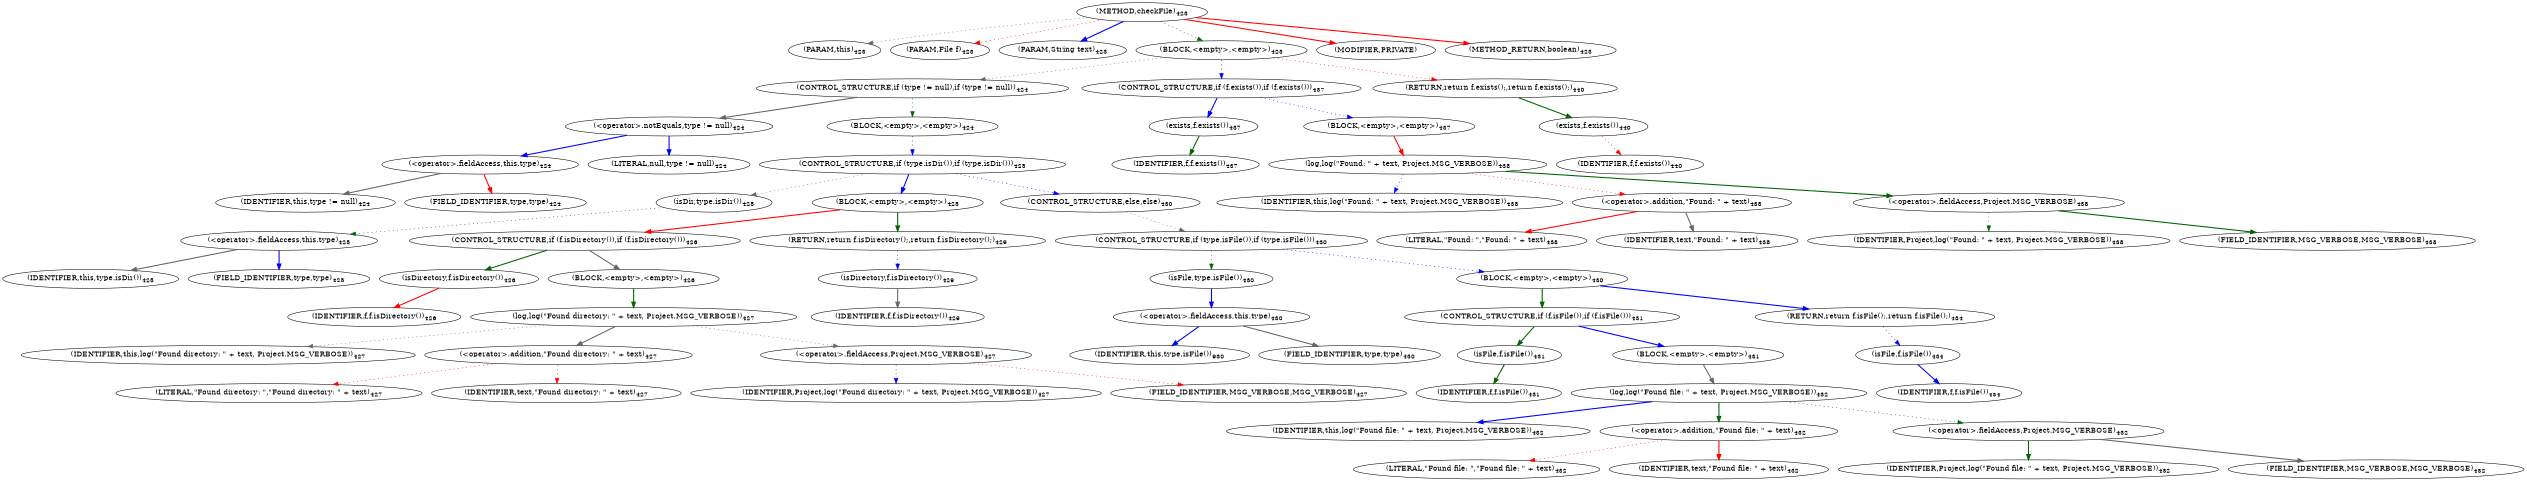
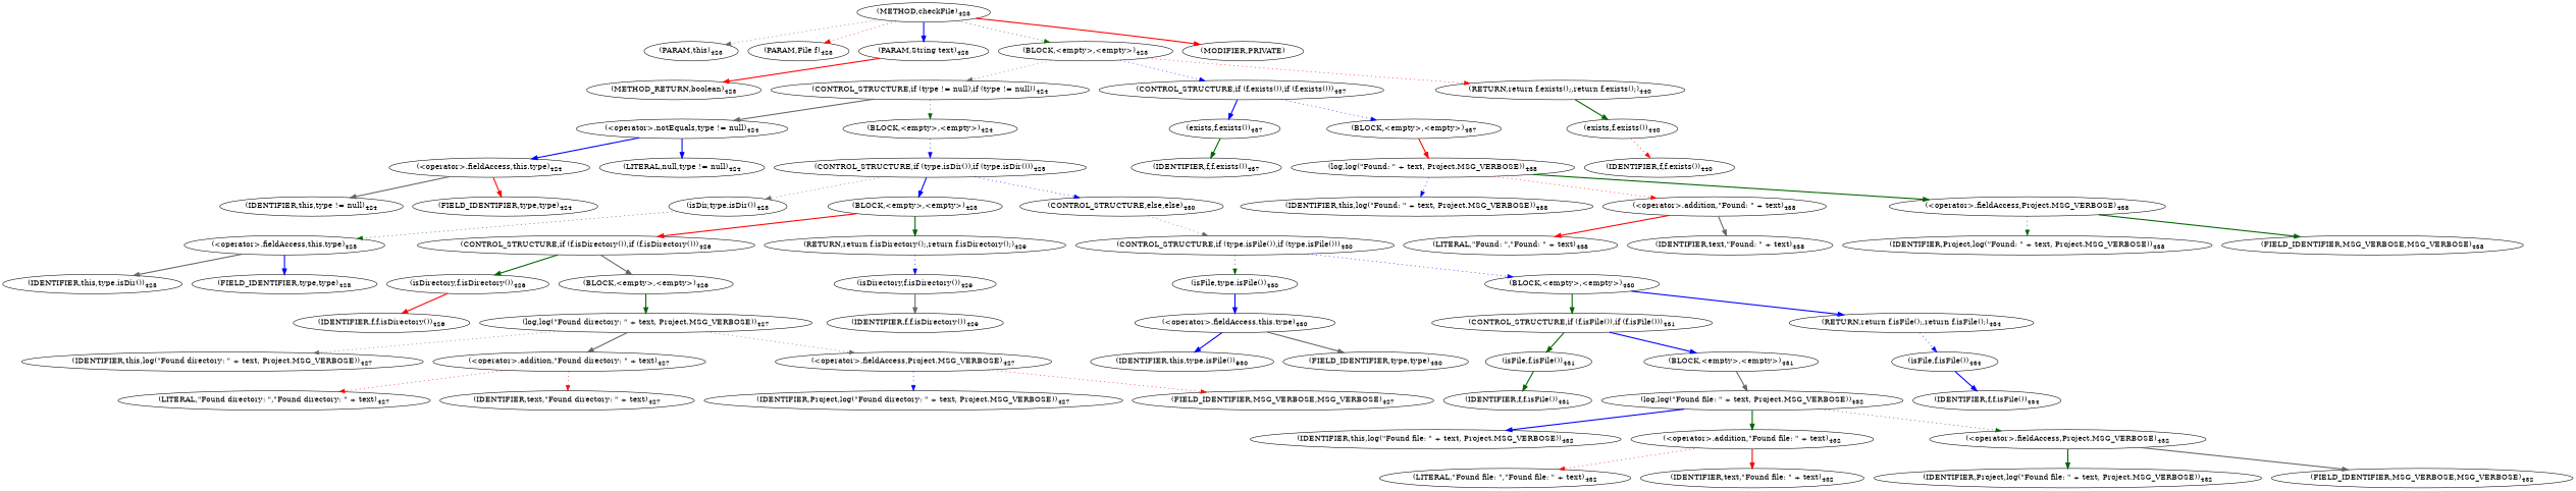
  digraph {
    edge [color=blue style=bold]
    n1 [label=<(METHOD,checkFile)<SUB>423</SUB>>]
    n2 [label=<(PARAM,this)<SUB>423</SUB>>]
    n3 [label=<(PARAM,File f)<SUB>423</SUB>>]
    n4 [label=<(PARAM,String text)<SUB>423</SUB>>]
    n5 [label=<(BLOCK,&lt;empty&gt;,&lt;empty&gt;)<SUB>423</SUB>>]
    n6 [label=<(MODIFIER,PRIVATE)>]
    n7 [label=<(METHOD_RETURN,boolean)<SUB>423</SUB>>]
    n8 [label=<(CONTROL_STRUCTURE,if (type != null),if (type != null))<SUB>424</SUB>>]
    n9 [label=<(CONTROL_STRUCTURE,if (f.exists()),if (f.exists()))<SUB>437</SUB>>]
    n10 [label=<(RETURN,return f.exists();,return f.exists();)<SUB>440</SUB>>]
    n11 [label=<(&lt;operator&gt;.notEquals,type != null)<SUB>424</SUB>>]
    n12 [label=<(BLOCK,&lt;empty&gt;,&lt;empty&gt;)<SUB>424</SUB>>]
    n13 [label=<(exists,f.exists())<SUB>437</SUB>>]
    n14 [label=<(BLOCK,&lt;empty&gt;,&lt;empty&gt;)<SUB>437</SUB>>]
    n15 [label=<(exists,f.exists())<SUB>440</SUB>>]
    n16 [label=<(&lt;operator&gt;.fieldAccess,this.type)<SUB>424</SUB>>]
    n17 [label=<(LITERAL,null,type != null)<SUB>424</SUB>>]
    n18 [label=<(CONTROL_STRUCTURE,if (type.isDir()),if (type.isDir()))<SUB>425</SUB>>]
    n19 [label=<(IDENTIFIER,this,type != null)<SUB>424</SUB>>]
    n20 [label=<(FIELD_IDENTIFIER,type,type)<SUB>424</SUB>>]
    n21 [label=<(isDir,type.isDir())<SUB>425</SUB>>]
    n22 [label=<(BLOCK,&lt;empty&gt;,&lt;empty&gt;)<SUB>425</SUB>>]
    n23 [label=<(CONTROL_STRUCTURE,else,else)<SUB>430</SUB>>]
    n24 [label=<(&lt;operator&gt;.fieldAccess,this.type)<SUB>425</SUB>>]
    n25 [label=<(CONTROL_STRUCTURE,if (f.isDirectory()),if (f.isDirectory()))<SUB>426</SUB>>]
    n26 [label=<(RETURN,return f.isDirectory();,return f.isDirectory();)<SUB>429</SUB>>]
    n27 [label=<(CONTROL_STRUCTURE,if (type.isFile()),if (type.isFile()))<SUB>430</SUB>>]
    n28 [label=<(IDENTIFIER,this,type.isDir())<SUB>425</SUB>>]
    n29 [label=<(FIELD_IDENTIFIER,type,type)<SUB>425</SUB>>]
    n30 [label=<(isDirectory,f.isDirectory())<SUB>426</SUB>>]
    n31 [label=<(BLOCK,&lt;empty&gt;,&lt;empty&gt;)<SUB>426</SUB>>]
    n32 [label=<(isDirectory,f.isDirectory())<SUB>429</SUB>>]
    n33 [label=<(IDENTIFIER,f,f.isDirectory())<SUB>426</SUB>>]
    n34 [label=<(log,log(&quot;Found directory: &quot; + text, Project.MSG_VERBOSE))<SUB>427</SUB>>]
    n35 [label=<(IDENTIFIER,this,log(&quot;Found directory: &quot; + text, Project.MSG_VERBOSE))<SUB>427</SUB>>]
    n36 [label=<(&lt;operator&gt;.addition,&quot;Found directory: &quot; + text)<SUB>427</SUB>>]
    n37 [label=<(&lt;operator&gt;.fieldAccess,Project.MSG_VERBOSE)<SUB>427</SUB>>]
    n38 [label=<(LITERAL,&quot;Found directory: &quot;,&quot;Found directory: &quot; + text)<SUB>427</SUB>>]
    n39 [label=<(IDENTIFIER,text,&quot;Found directory: &quot; + text)<SUB>427</SUB>>]
    n40 [label=<(IDENTIFIER,Project,log(&quot;Found directory: &quot; + text, Project.MSG_VERBOSE))<SUB>427</SUB>>]
    n41 [label=<(FIELD_IDENTIFIER,MSG_VERBOSE,MSG_VERBOSE)<SUB>427</SUB>>]
    n42 [label=<(IDENTIFIER,f,f.isDirectory())<SUB>429</SUB>>]
    n43 [label=<(isFile,type.isFile())<SUB>430</SUB>>]
    n44 [label=<(BLOCK,&lt;empty&gt;,&lt;empty&gt;)<SUB>430</SUB>>]
    n45 [label=<(&lt;operator&gt;.fieldAccess,this.type)<SUB>430</SUB>>]
    n46 [label=<(CONTROL_STRUCTURE,if (f.isFile()),if (f.isFile()))<SUB>431</SUB>>]
    n47 [label=<(RETURN,return f.isFile();,return f.isFile();)<SUB>434</SUB>>]
    n48 [label=<(IDENTIFIER,this,type.isFile())<SUB>930</SUB>>]
    n49 [label=<(FIELD_IDENTIFIER,type,type)<SUB>430</SUB>>]
    n50 [label=<(isFile,f.isFile())<SUB>431</SUB>>]
    n51 [label=<(BLOCK,&lt;empty&gt;,&lt;empty&gt;)<SUB>431</SUB>>]
    n52 [label=<(isFile,f.isFile())<SUB>434</SUB>>]
    n53 [label=<(IDENTIFIER,f,f.isFile())<SUB>431</SUB>>]
    n54 [label=<(log,log(&quot;Found file: &quot; + text, Project.MSG_VERBOSE))<SUB>432</SUB>>]
    n55 [label=<(IDENTIFIER,this,log(&quot;Found file: &quot; + text, Project.MSG_VERBOSE))<SUB>432</SUB>>]
    n56 [label=<(&lt;operator&gt;.addition,&quot;Found file: &quot; + text)<SUB>432</SUB>>]
    n57 [label=<(&lt;operator&gt;.fieldAccess,Project.MSG_VERBOSE)<SUB>432</SUB>>]
    n58 [label=<(LITERAL,&quot;Found file: &quot;,&quot;Found file: &quot; + text)<SUB>432</SUB>>]
    n59 [label=<(IDENTIFIER,text,&quot;Found file: &quot; + text)<SUB>432</SUB>>]
    n60 [label=<(IDENTIFIER,Project,log(&quot;Found file: &quot; + text, Project.MSG_VERBOSE))<SUB>432</SUB>>]
    n61 [label=<(FIELD_IDENTIFIER,MSG_VERBOSE,MSG_VERBOSE)<SUB>432</SUB>>]
    n62 [label=<(IDENTIFIER,f,f.isFile())<SUB>434</SUB>>]
    n63 [label=<(IDENTIFIER,f,f.exists())<SUB>437</SUB>>]
    n64 [label=<(log,log(&quot;Found: &quot; + text, Project.MSG_VERBOSE))<SUB>438</SUB>>]
    n65 [label=<(IDENTIFIER,this,log(&quot;Found: &quot; + text, Project.MSG_VERBOSE))<SUB>438</SUB>>]
    n66 [label=<(&lt;operator&gt;.addition,&quot;Found: &quot; + text)<SUB>438</SUB>>]
    n67 [label=<(&lt;operator&gt;.fieldAccess,Project.MSG_VERBOSE)<SUB>438</SUB>>]
    n68 [label=<(LITERAL,&quot;Found: &quot;,&quot;Found: &quot; + text)<SUB>438</SUB>>]
    n69 [label=<(IDENTIFIER,text,&quot;Found: &quot; + text)<SUB>438</SUB>>]
    n70 [label=<(IDENTIFIER,Project,log(&quot;Found: &quot; + text, Project.MSG_VERBOSE))<SUB>438</SUB>>]
    n71 [label=<(FIELD_IDENTIFIER,MSG_VERBOSE,MSG_VERBOSE)<SUB>438</SUB>>]
    n72 [label=<(IDENTIFIER,f,f.exists())<SUB>440</SUB>>]
    n1 -> n2 [color=gray40 style=dotted]
    n1 -> n3 [color=red style=dotted]
    n1 -> n4
    n1 -> n5 [color=darkgreen style=dotted]
    n1 -> n6 [color=red]
-   n1 -> n7 [color=red]
+   n4 -> n7 [color=red]
    n5 -> n8 [color=gray40 style=dotted]
    n5 -> n9 [style=dotted]
    n5 -> n10 [color=red style=dotted]
    n8 -> n11 [color=gray40]
    n8 -> n12 [color=darkgreen style=dotted]
    n9 -> n13
    n9 -> n14 [style=dotted]
    n10 -> n15 [color=darkgreen]
    n11 -> n16
    n11 -> n17
    n12 -> n18 [style=dotted]
    n13 -> n63 [color=darkgreen]
    n14 -> n64 [color=red]
    n15 -> n72 [color=red style=dotted]
    n16 -> n19 [color=gray40]
    n16 -> n20 [color=red]
    n18 -> n21 [color=gray40 style=dotted]
    n18 -> n22
    n18 -> n23 [style=dotted]
    n21 -> n24 [color=darkgreen style=dotted]
    n22 -> n25 [color=red]
    n22 -> n26 [color=darkgreen]
    n23 -> n27 [color=gray40 style=dotted]
    n24 -> n28 [color=gray40]
    n24 -> n29
    n25 -> n30 [color=darkgreen]
    n25 -> n31 [color=gray40]
    n26 -> n32 [style=dotted]
    n27 -> n43 [color=darkgreen style=dotted]
    n27 -> n44 [style=dotted]
    n30 -> n33 [color=red]
    n31 -> n34 [color=darkgreen]
    n32 -> n42 [color=gray40]
    n34 -> n35 [color=gray40 style=dotted]
    n34 -> n36 [color=gray40]
    n34 -> n37 [color=gray40 style=dotted]
    n36 -> n38 [color=red style=dotted]
    n36 -> n39 [color=red style=dotted]
    n37 -> n40 [style=dotted]
    n37 -> n41 [color=red style=dotted]
    n43 -> n45
    n44 -> n46 [color=darkgreen]
    n44 -> n47
    n45 -> n48
    n45 -> n49 [color=gray40]
    n46 -> n50 [color=darkgreen]
    n46 -> n51
    n47 -> n52 [style=dotted]
    n50 -> n53 [color=darkgreen]
    n51 -> n54 [color=gray40]
    n52 -> n62
    n54 -> n55
    n54 -> n56 [color=darkgreen]
    n54 -> n57 [color=darkgreen style=dotted]
    n56 -> n58 [color=red style=dotted]
    n56 -> n59 [color=red]
    n57 -> n60 [color=darkgreen]
    n57 -> n61 [color=gray40]
    n64 -> n65 [style=dotted]
    n64 -> n66 [color=red style=dotted]
    n64 -> n67 [color=darkgreen]
    n66 -> n68 [color=red]
    n66 -> n69 [color=gray40]
    n67 -> n70 [color=darkgreen style=dotted]
    n67 -> n71 [color=darkgreen]
  }
